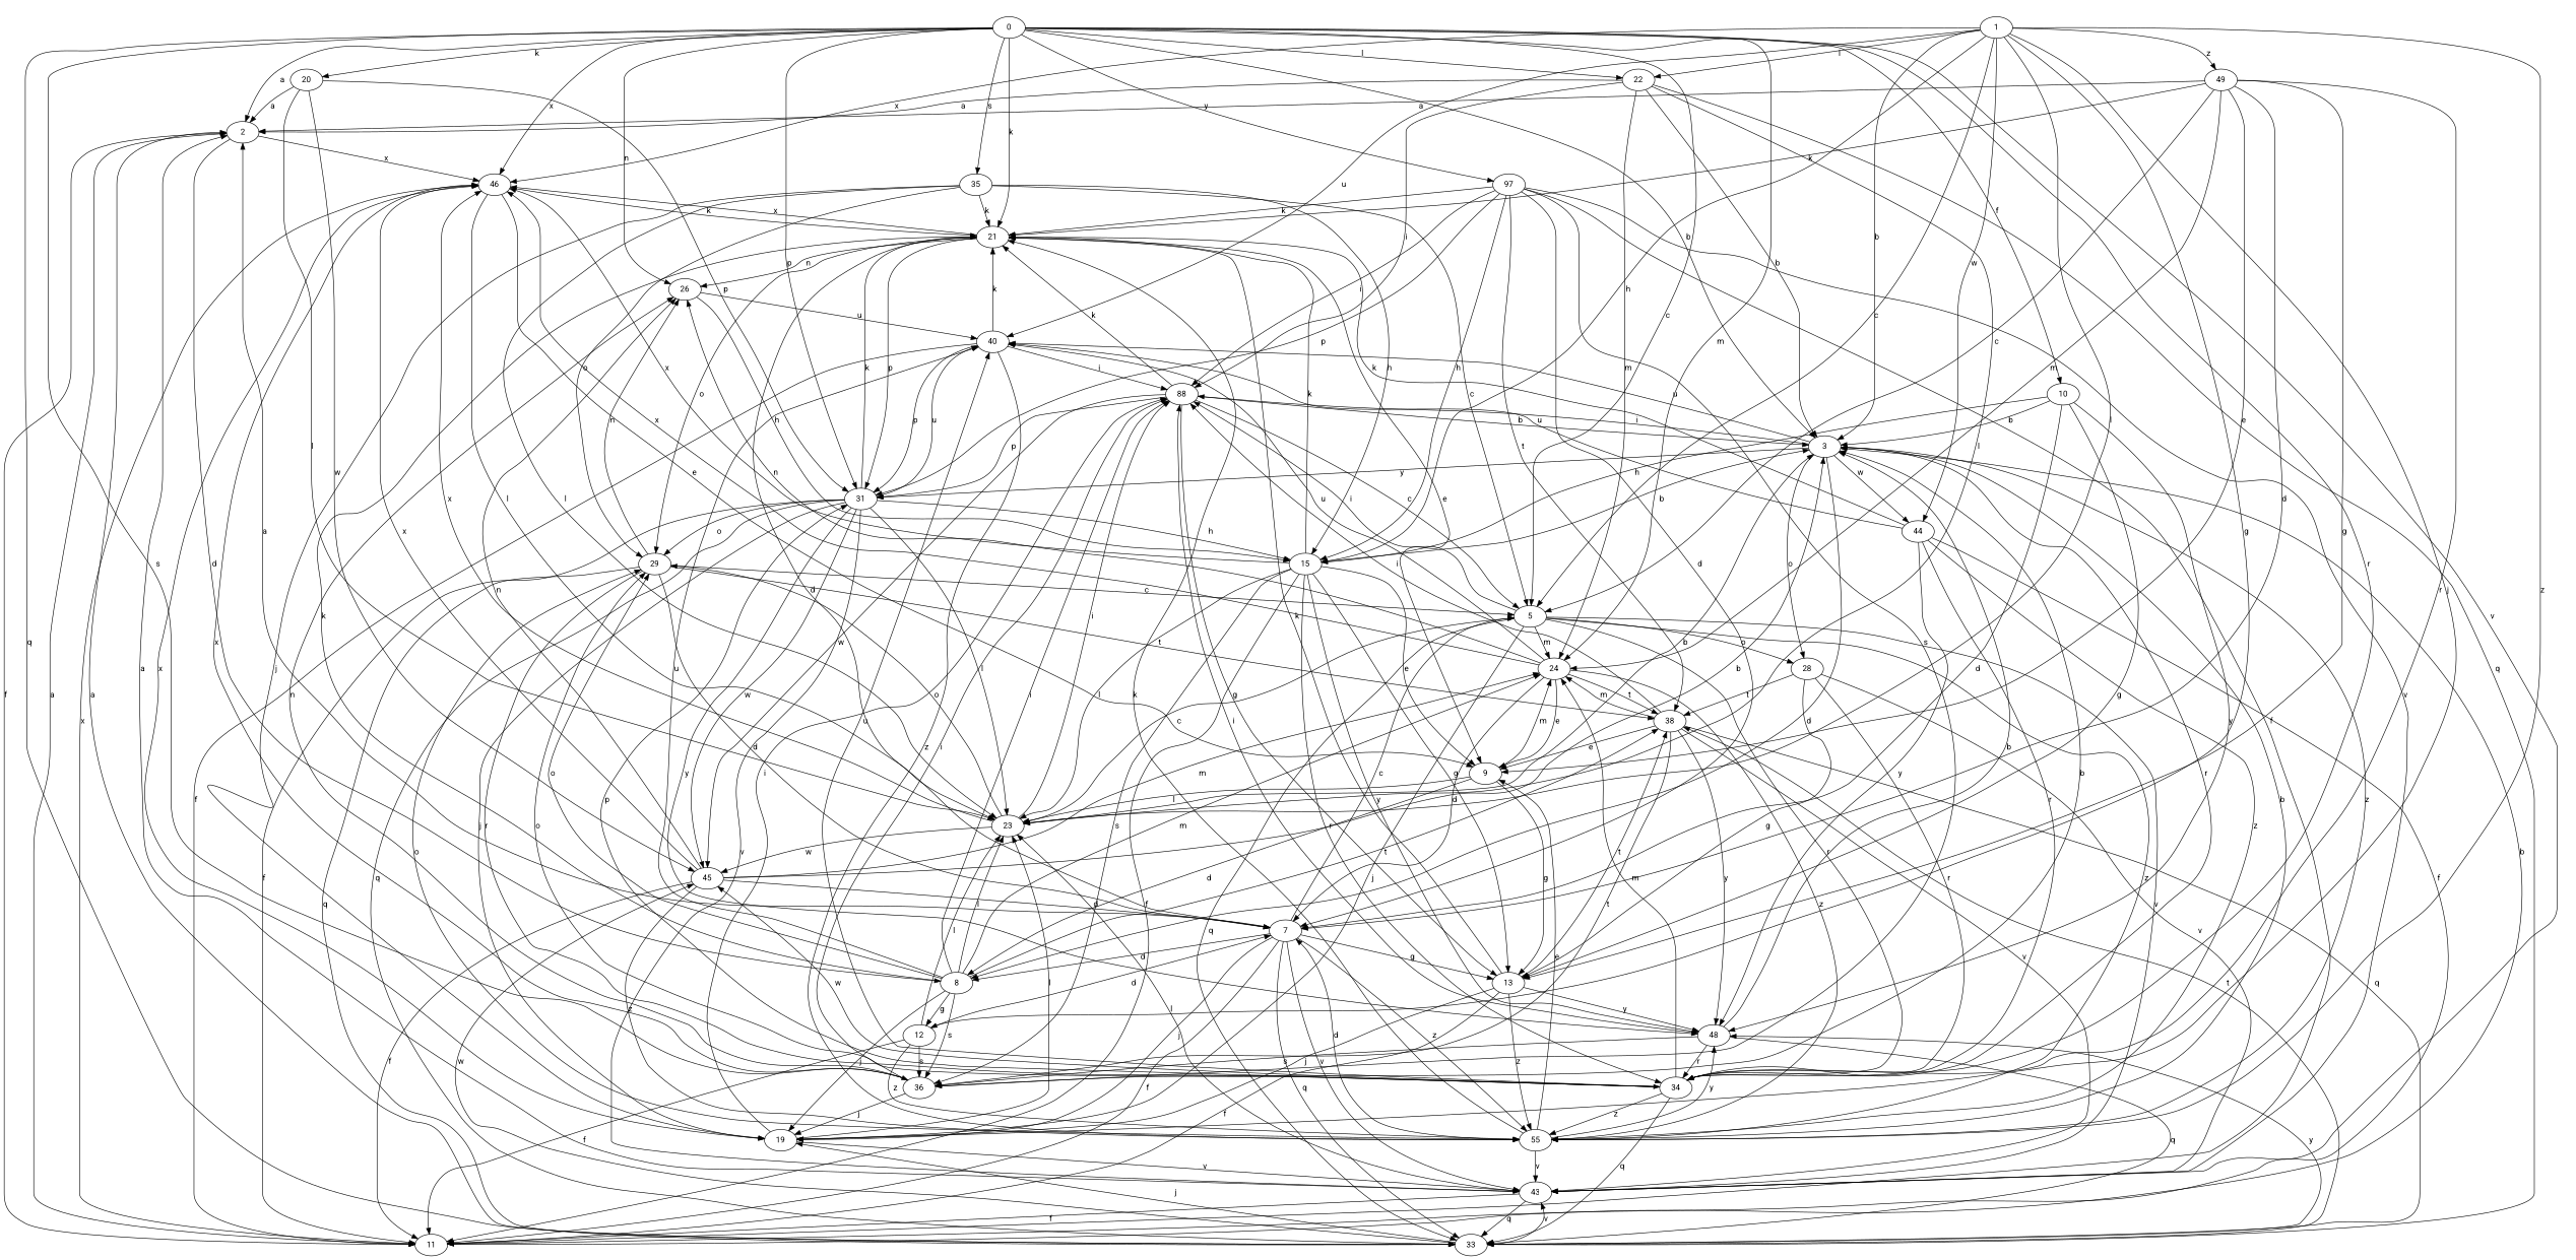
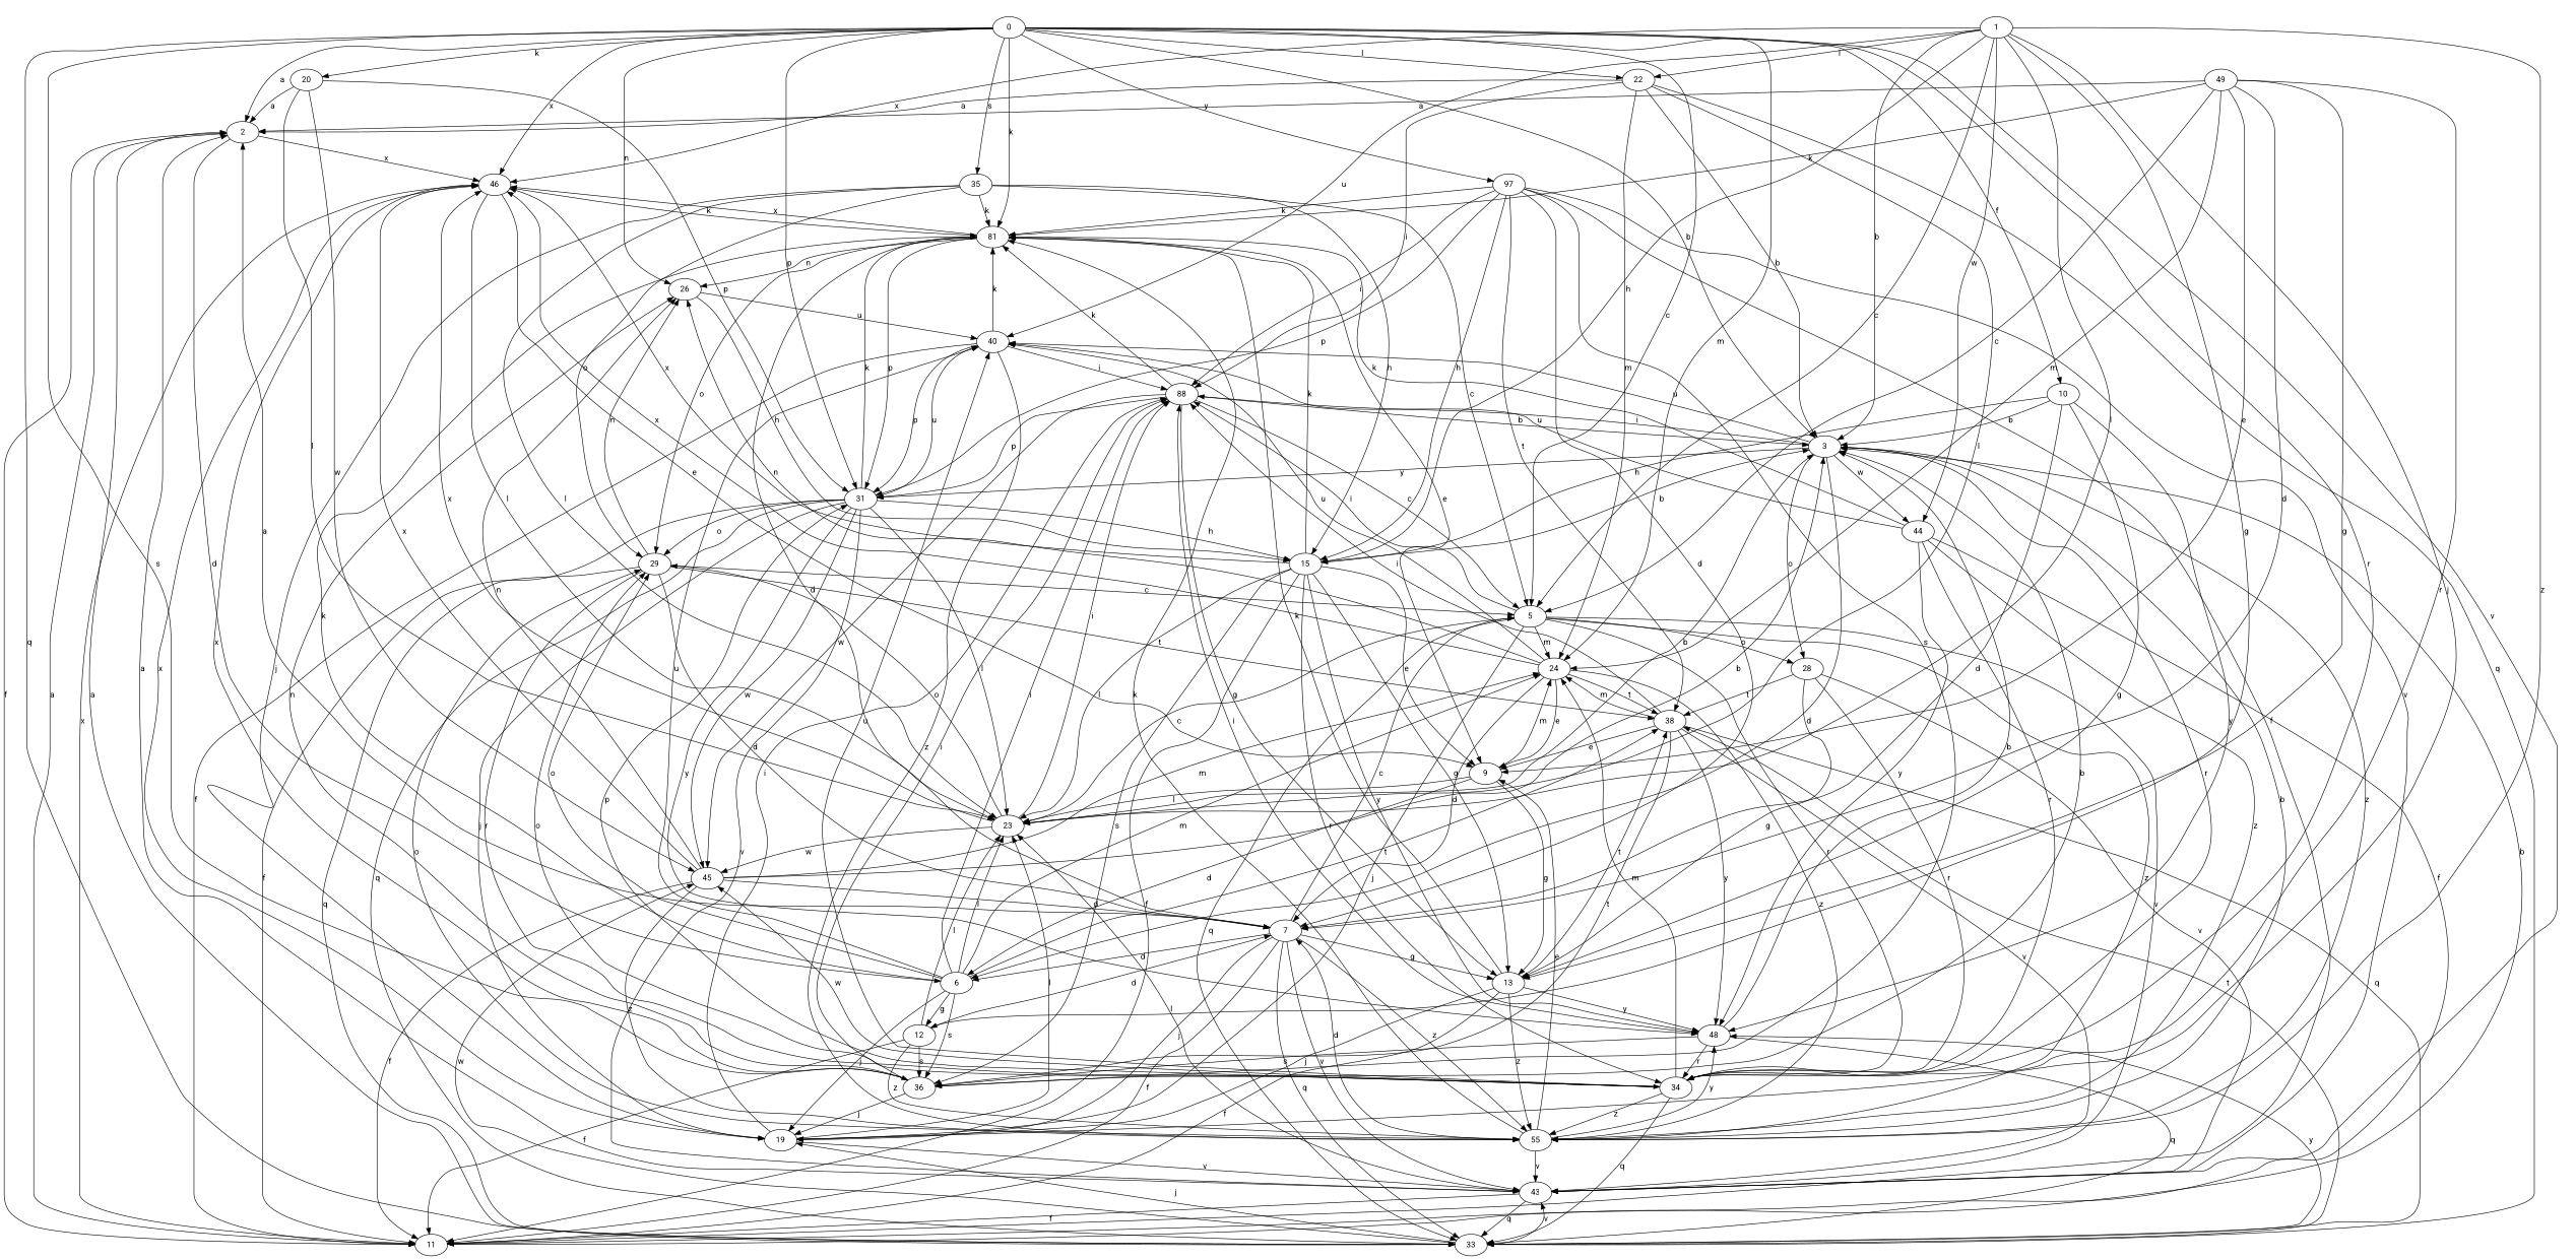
  strict digraph {
    fontname=Roboto
    node [fontname=Roboto]
    edge [fontname=Roboto]
    0
    2
    3
    5
    10
    20
-   21
+   21 [label=81]
    22
    24
    26
    31
    33
    34
    35
    36
    43
    46
    n18 [label=97]
-   6 [label=8]
+   6
    11
    40
    44
    n23 [label=55]
    n24 [label=88]
    28
    19
    15
    48
    7
    13
    23
    45
    29
    9
    38
    1
    12
    49
    0 -> 2 [label=a]
    0 -> 3 [label=b]
    0 -> 5 [label=c]
    0 -> 10 [label=f]
    0 -> 20 [label=k]
    0 -> 21 [label=k]
    0 -> 22 [label=l]
    0 -> 24 [label=m]
    0 -> 26 [label=n]
    0 -> 31 [label=p]
    0 -> 33 [label=q]
    0 -> 34 [label=r]
    0 -> 35 [label=s]
    0 -> 36 [label=s]
    0 -> 43 [label=v]
    0 -> 46 [label=x]
    0 -> n18 [label=y]
    2 -> 46 [label=x]
    2 -> 6 [label=d]
    2 -> 11 [label=f]
    3 -> 31 [label=y]
    3 -> 34 [label=r]
    3 -> 6 [label=d]
    3 -> 40 [label=u]
    3 -> 44 [label=w]
    3 -> n23 [label=z]
    3 -> n24 [label=i]
    3 -> 28 [label=o]
    5 -> 24 [label=m]
    5 -> 33 [label=q]
    5 -> 34 [label=r]
    5 -> 43 [label=v]
    5 -> n23 [label=z]
    5 -> n24 [label=i]
    5 -> 28 [label=o]
    5 -> 19 [label=j]
    10 -> 3 [label=b]
    10 -> 15 [label=h]
    10 -> 48 [label=y]
    10 -> 7 [label=d]
    10 -> 13 [label=g]
    20 -> 2 [label=a]
    20 -> 31 [label=p]
    20 -> 23 [label=l]
    20 -> 45 [label=w]
    21 -> 26 [label=n]
    21 -> 31 [label=p]
    21 -> 46 [label=x]
    21 -> 7 [label=d]
    21 -> 29 [label=o]
    21 -> 9 [label=e]
    22 -> 2 [label=a]
    22 -> 3 [label=b]
    22 -> 24 [label=m]
    22 -> 33 [label=q]
    22 -> n24 [label=i]
    22 -> 23 [label=l]
    24 -> 26 [label=n]
    24 -> 46 [label=x]
    24 -> 40 [label=u]
    24 -> n23 [label=z]
    24 -> 7 [label=d]
    24 -> 9 [label=e]
    24 -> 38 [label=t]
    26 -> 40 [label=u]
    26 -> 15 [label=h]
    31 -> 21 [label=k]
    31 -> 33 [label=q]
    31 -> 43 [label=v]
    31 -> 11 [label=f]
    31 -> 40 [label=u]
    31 -> 19 [label=j]
    31 -> 15 [label=h]
    31 -> 48 [label=y]
    31 -> 23 [label=l]
    31 -> 45 [label=w]
    31 -> 29 [label=o]
    33 -> 2 [label=a]
    33 -> 43 [label=v]
    33 -> 19 [label=j]
    33 -> 48 [label=y]
    33 -> 45 [label=w]
    33 -> 38 [label=t]
    34 -> 24 [label=m]
    34 -> 31 [label=p]
    34 -> 33 [label=q]
    34 -> 40 [label=u]
    34 -> n23 [label=z]
    34 -> 45 [label=w]
    34 -> 29 [label=o]
    35 -> 5 [label=c]
    35 -> 21 [label=k]
    35 -> 19 [label=j]
    35 -> 15 [label=h]
    35 -> 23 [label=l]
    35 -> 29 [label=o]
    36 -> 3 [label=b]
    36 -> 26 [label=n]
    36 -> 46 [label=x]
    36 -> n24 [label=i]
    36 -> 19 [label=j]
    43 -> 2 [label=a]
    43 -> 33 [label=q]
    43 -> 11 [label=f]
    43 -> 23 [label=l]
    46 -> 21 [label=k]
    46 -> 23 [label=l]
    46 -> 9 [label=e]
    n18 -> 21 [label=k]
    n18 -> 31 [label=p]
    n18 -> 36 [label=s]
    n18 -> 43 [label=v]
    n18 -> 11 [label=f]
    n18 -> n24 [label=i]
    n18 -> 15 [label=h]
    n18 -> 7 [label=d]
    n18 -> 38 [label=t]
    6 -> 21 [label=k]
    6 -> 24 [label=m]
    6 -> 36 [label=s]
    6 -> 40 [label=u]
    6 -> n24 [label=i]
    6 -> 19 [label=j]
    6 -> 23 [label=l]
    6 -> 29 [label=o]
    6 -> 38 [label=t]
    6 -> 12 [label=g]
    11 -> 2 [label=a]
    11 -> 3 [label=b]
    11 -> 46 [label=x]
    40 -> 21 [label=k]
    40 -> 31 [label=p]
    40 -> 11 [label=f]
    40 -> n23 [label=z]
    40 -> n24 [label=i]
    44 -> 21 [label=k]
    44 -> 34 [label=r]
    44 -> 11 [label=f]
    44 -> 40 [label=u]
    44 -> n23 [label=z]
    44 -> 48 [label=y]
    n23 -> 3 [label=b]
    n23 -> 21 [label=k]
    n23 -> 43 [label=v]
    n23 -> 48 [label=y]
    n23 -> 7 [label=d]
    n23 -> 29 [label=o]
    n23 -> 9 [label=e]
    n24 -> 3 [label=b]
    n24 -> 5 [label=c]
    n24 -> 21 [label=k]
    n24 -> 31 [label=p]
    n24 -> 13 [label=g]
    n24 -> 45 [label=w]
    28 -> 34 [label=r]
    28 -> 43 [label=v]
    28 -> 13 [label=g]
    28 -> 38 [label=t]
    19 -> 43 [label=v]
    19 -> 46 [label=x]
    19 -> n24 [label=i]
    19 -> 23 [label=l]
    15 -> 3 [label=b]
    15 -> 21 [label=k]
    15 -> 34 [label=r]
    15 -> 36 [label=s]
    15 -> 46 [label=x]
    15 -> 11 [label=f]
    15 -> 48 [label=y]
    15 -> 13 [label=g]
    15 -> 23 [label=l]
    15 -> 9 [label=e]
    48 -> 3 [label=b]
    48 -> 33 [label=q]
    48 -> 34 [label=r]
    48 -> 36 [label=s]
    48 -> n24 [label=i]
    7 -> 2 [label=a]
    7 -> 5 [label=c]
    7 -> 33 [label=q]
    7 -> 43 [label=v]
    7 -> 6 [label=d]
    7 -> 11 [label=f]
    7 -> n23 [label=z]
    7 -> 19 [label=j]
    7 -> 13 [label=g]
    13 -> 21 [label=k]
    13 -> 11 [label=f]
    13 -> n23 [label=z]
    13 -> 19 [label=j]
    13 -> 48 [label=y]
    13 -> 38 [label=t]
    23 -> 3 [label=b]
    23 -> 5 [label=c]
    23 -> 46 [label=x]
    23 -> n24 [label=i]
    23 -> 45 [label=w]
    23 -> 29 [label=o]
    45 -> 3 [label=b]
    45 -> 24 [label=m]
    45 -> 26 [label=n]
    45 -> 46 [label=x]
    45 -> 11 [label=f]
    45 -> n23 [label=z]
    45 -> 7 [label=d]
    29 -> 5 [label=c]
    29 -> 26 [label=n]
    29 -> 33 [label=q]
    29 -> 34 [label=r]
    29 -> 7 [label=d]
    29 -> 38 [label=t]
    9 -> 24 [label=m]
    9 -> 6 [label=d]
    9 -> 13 [label=g]
    9 -> 23 [label=l]
    38 -> 24 [label=m]
    38 -> 33 [label=q]
    38 -> 36 [label=t]
    38 -> 43 [label=v]
    38 -> n24 [label=i]
    38 -> 48 [label=y]
    38 -> 9 [label=e]
    1 -> 3 [label=b]
    1 -> 5 [label=c]
    1 -> 22 [label=l]
    1 -> 46 [label=x]
    1 -> 40 [label=u]
    1 -> 44 [label=w]
    1 -> n23 [label=z]
    1 -> 19 [label=j]
    1 -> 15 [label=h]
    1 -> 23 [label=l]
    1 -> 12 [label=g]
-   1 -> 49 [label=z]
    12 -> 36 [label=s]
    12 -> 11 [label=f]
    12 -> n23 [label=z]
    12 -> 7 [label=d]
    12 -> 23 [label=l]
    49 -> 2 [label=a]
    49 -> 5 [label=c]
    49 -> 21 [label=k]
    49 -> 24 [label=m]
    49 -> 34 [label=r]
    49 -> 7 [label=d]
    49 -> 13 [label=g]
    49 -> 9 [label=e]
  }
